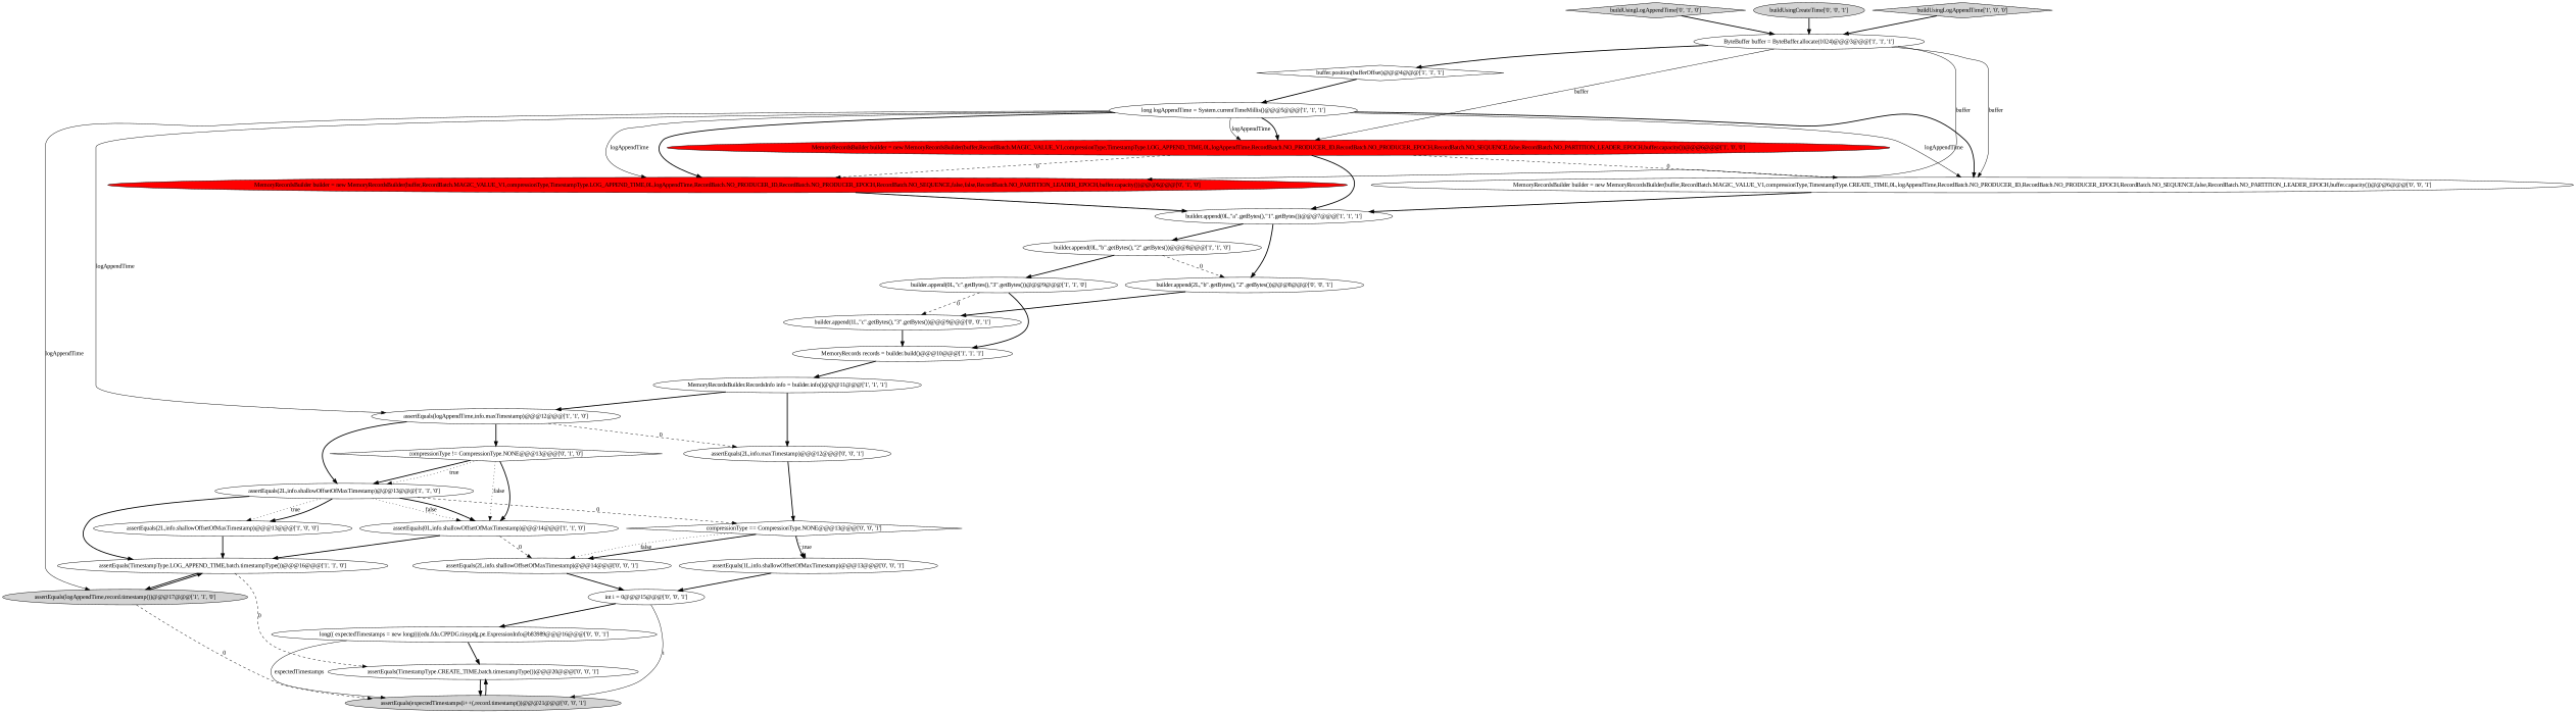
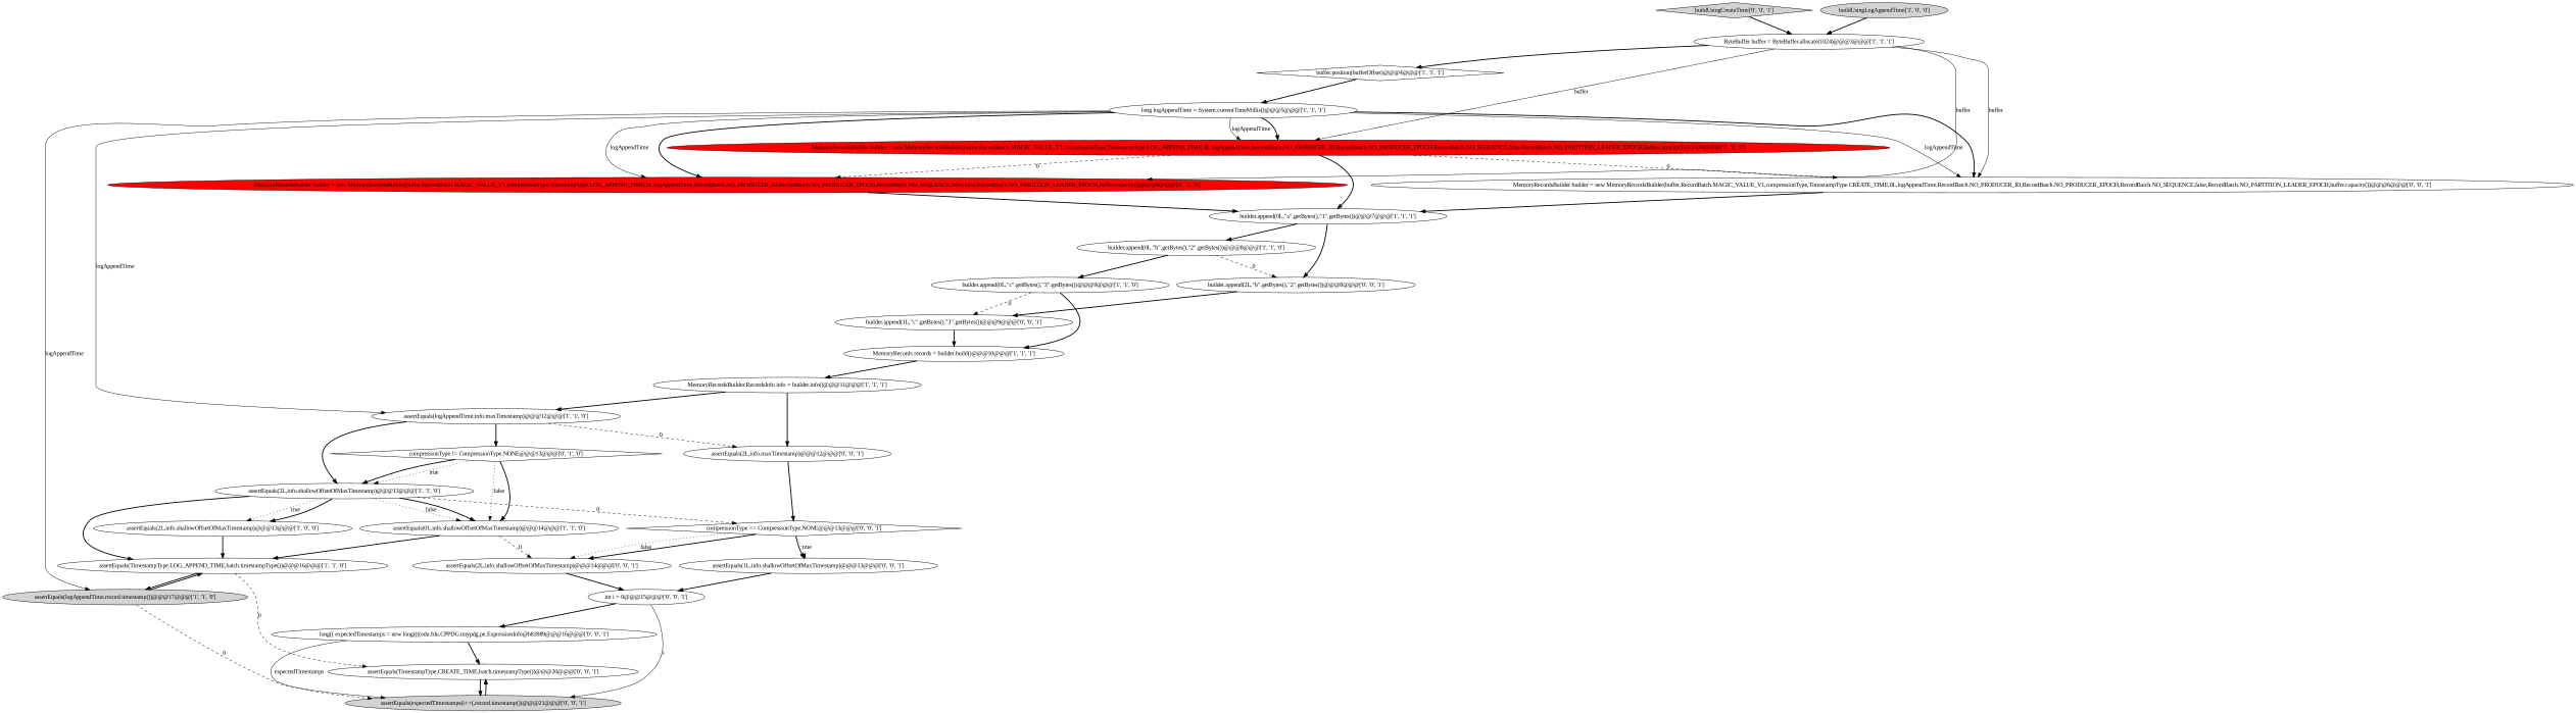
  digraph {
    fontname="Liberation Serif"
    node [fillcolor=white fontname="Liberation Serif" shape=ellipse style=filled]
    edge [fontname="Liberation Serif" style=bold]
    n1 [label="MemoryRecordsBuilder builder = new MemoryRecordsBuilder(buffer,RecordBatch.MAGIC_VALUE_V1,compressionType,TimestampType.CREATE_TIME,0L,logAppendTime,RecordBatch.NO_PRODUCER_ID,RecordBatch.NO_PRODUCER_EPOCH,RecordBatch.NO_SEQUENCE,false,RecordBatch.NO_PARTITION_LEADER_EPOCH,buffer.capacity())@@@6@@@['0', '0', '1']"]
    n2 [label="builder.append(0L,\"a\".getBytes(),\"1\".getBytes())@@@7@@@['1', '1', '1']"]
    n3 [label="builder.append(0L,\"b\".getBytes(),\"2\".getBytes())@@@8@@@['1', '1', '0']"]
    n4 [label="builder.append(2L,\"b\".getBytes(),\"2\".getBytes())@@@8@@@['0', '0', '1']"]
    n5 [label="compressionType != CompressionType.NONE@@@13@@@['0', '1', '0']" shape=diamond]
    n6 [label="assertEquals(2L,info.shallowOffsetOfMaxTimestamp)@@@13@@@['1', '1', '0']"]
    n7 [label="assertEquals(0L,info.shallowOffsetOfMaxTimestamp)@@@14@@@['1', '1', '0']"]
    n8 [label="compressionType == CompressionType.NONE@@@13@@@['0', '0', '1']" shape=diamond]
    n9 [label="assertEquals(2L,info.shallowOffsetOfMaxTimestamp)@@@13@@@['1', '0', '0']"]
    n10 [label="assertEquals(TimestampType.LOG_APPEND_TIME,batch.timestampType())@@@16@@@['1', '1', '0']"]
    n11 [label="assertEquals(2L,info.shallowOffsetOfMaxTimestamp)@@@14@@@['0', '0', '1']"]
    n12 [label="assertEquals(1L,info.shallowOffsetOfMaxTimestamp)@@@13@@@['0', '0', '1']"]
    n13 [label="assertEquals(TimestampType.CREATE_TIME,batch.timestampType())@@@20@@@['0', '0', '1']"]
    n14 [fillcolor=lightgray label="assertEquals(logAppendTime,record.timestamp())@@@17@@@['1', '1', '0']"]
    n15 [label="int i = 0@@@15@@@['0', '0', '1']"]
    n16 [fillcolor=red label="MemoryRecordsBuilder builder = new MemoryRecordsBuilder(buffer,RecordBatch.MAGIC_VALUE_V1,compressionType,TimestampType.LOG_APPEND_TIME,0L,logAppendTime,RecordBatch.NO_PRODUCER_ID,RecordBatch.NO_PRODUCER_EPOCH,RecordBatch.NO_SEQUENCE,false,RecordBatch.NO_PARTITION_LEADER_EPOCH,buffer.capacity())@@@6@@@['1', '0', '0']"]
    n17 [fillcolor=red label="MemoryRecordsBuilder builder = new MemoryRecordsBuilder(buffer,RecordBatch.MAGIC_VALUE_V1,compressionType,TimestampType.LOG_APPEND_TIME,0L,logAppendTime,RecordBatch.NO_PRODUCER_ID,RecordBatch.NO_PRODUCER_EPOCH,RecordBatch.NO_SEQUENCE,false,false,RecordBatch.NO_PARTITION_LEADER_EPOCH,buffer.capacity())@@@6@@@['0', '1', '0']"]
    n18 [label="builder.append(0L,\"c\".getBytes(),\"3\".getBytes())@@@9@@@['1', '1', '0']"]
    n19 [label="MemoryRecords records = builder.build()@@@10@@@['1', '1', '1']"]
    n20 [label="builder.append(1L,\"c\".getBytes(),\"3\".getBytes())@@@9@@@['0', '0', '1']"]
    n21 [label="assertEquals(logAppendTime,info.maxTimestamp)@@@12@@@['1', '1', '0']"]
    n22 [label="assertEquals(2L,info.maxTimestamp)@@@12@@@['0', '0', '1']"]
    n23 [fillcolor=lightgray label="assertEquals(expectedTimestamps(i++(,record.timestamp())@@@21@@@['0', '0', '1']"]
    n24 [label="MemoryRecordsBuilder.RecordsInfo info = builder.info()@@@11@@@['1', '1', '1']"]
-   n25 [fillcolor=lightgray label="buildUsingLogAppendTime['0', '1', '0']" shape=diamond]
    n26 [label="ByteBuffer buffer = ByteBuffer.allocate(1024)@@@3@@@['1', '1', '1']"]
    n27 [label="buffer.position(bufferOffset)@@@4@@@['1', '1', '1']" shape=diamond]
-   n28 [fillcolor=lightgray label="buildUsingCreateTime['0', '0', '1']"]
+   n28 [fillcolor=lightgray label="buildUsingCreateTime['0', '0', '1']" shape=diamond]
    n29 [label="long logAppendTime = System.currentTimeMillis()@@@5@@@['1', '1', '1']"]
    n30 [label="long(( expectedTimestamps = new long((((edu.fdu.CPPDG.tinypdg.pe.ExpressionInfo@b83989@@@16@@@['0', '0', '1']"]
-   n31 [fillcolor=lightgray label="buildUsingLogAppendTime['1', '0', '0']" shape=diamond]
+   n31 [fillcolor=lightgray label="buildUsingLogAppendTime['1', '0', '0']"]
    n1 -> n2
    n2 -> n3
    n2 -> n4
    n3 -> n4 [label=0 style=dashed]
    n3 -> n18
    n4 -> n20
    n5 -> n6
    n5 -> n6 [label=true style=dotted]
    n5 -> n7
    n5 -> n7 [label=false style=dotted]
    n6 -> n7 [label=false style=dotted]
    n6 -> n7
    n6 -> n8 [label=0 style=dashed]
    n6 -> n9 [label=true style=dotted]
    n6 -> n9
    n6 -> n10
    n7 -> n10
    n7 -> n11 [label=0 style=dashed]
    n8 -> n11
    n8 -> n11 [label=false style=dotted]
    n8 -> n12
    n8 -> n12 [label=true style=dotted]
    n9 -> n10
    n10 -> n13 [label=0 style=dashed]
    n10 -> n14
    n11 -> n15
    n12 -> n15
    n13 -> n23
    n14 -> n10
    n14 -> n23 [label=0 style=dashed]
    n15 -> n23 [label=i style=solid]
    n15 -> n30
    n16 -> n1 [label=0 style=dashed]
    n16 -> n2
    n16 -> n17 [label=0 style=dashed]
    n17 -> n2
    n18 -> n19
    n18 -> n20 [label=0 style=dashed]
    n19 -> n24
    n20 -> n19
    n21 -> n5
    n21 -> n6
    n21 -> n22 [label=0 style=dashed]
    n22 -> n8
    n23 -> n13
    n24 -> n21
    n24 -> n22
-   n25 -> n26
    n26 -> n1 [label=buffer style=solid]
    n26 -> n16 [label=buffer style=solid]
    n26 -> n17 [label=buffer style=solid]
    n26 -> n27
    n27 -> n29
    n28 -> n26
    n29 -> n1 [label=logAppendTime style=solid]
    n29 -> n1
    n29 -> n14 [label=logAppendTime style=solid]
    n29 -> n16
    n29 -> n16 [label=logAppendTime style=solid]
    n29 -> n17 [label=logAppendTime style=solid]
    n29 -> n17
    n29 -> n21 [label=logAppendTime style=solid]
    n30 -> n13
    n30 -> n23 [label=expectedTimestamps style=solid]
    n31 -> n26
  }
